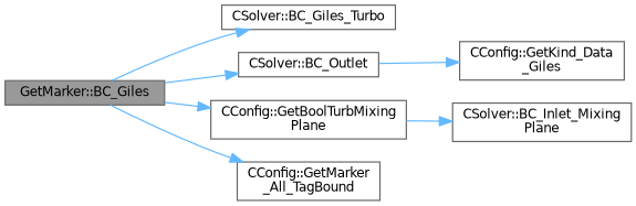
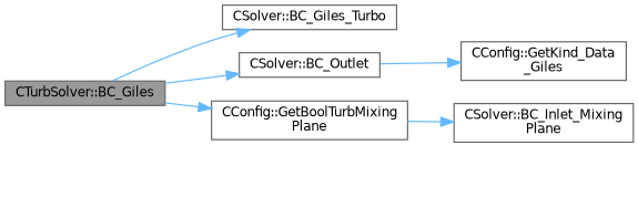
  digraph {
    rankdir=LR
    node [color=grey40 fillcolor=white fontname=Helvetica fontsize=10 shape=box style=filled]
    edge [color=steelblue1 fontname=Helvetica fontsize=10 labelfontname=Helvetica labelfontsize=10 style=solid]
-   n1 [color=gray40 fillcolor=grey60 fontcolor=black height=0.2 label="GetMarker::BC_Giles" width=0.4]
+   n1 [color=gray40 fillcolor=grey60 fontcolor=black height=0.2 label="CTurbSolver::BC_Giles" width=0.4]
    n2 [height=0.2 label="CSolver::BC_Giles_Turbo" width=0.4]
    n3 [height=0.2 label="CSolver::BC_Outlet" width=0.4]
    n4 [height=0.2 label="CConfig::GetBoolTurbMixing\lPlane" width=0.4]
-   n5 [height=0.2 label="CConfig::GetMarker\l_All_TagBound" width=0.4]
    n6 [height=0.2 label="CSolver::BC_Inlet_Mixing\lPlane" width=0.4]
    n7 [height=0.2 label="CConfig::GetKind_Data\l_Giles" width=0.4]
    n1 -> n2
    n1 -> n3
    n1 -> n4
-   n1 -> n5
    n3 -> n7
    n4 -> n6
  }
